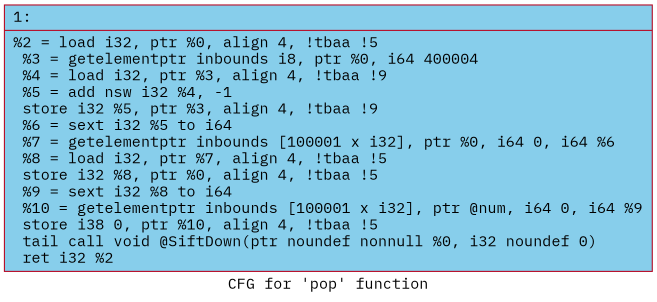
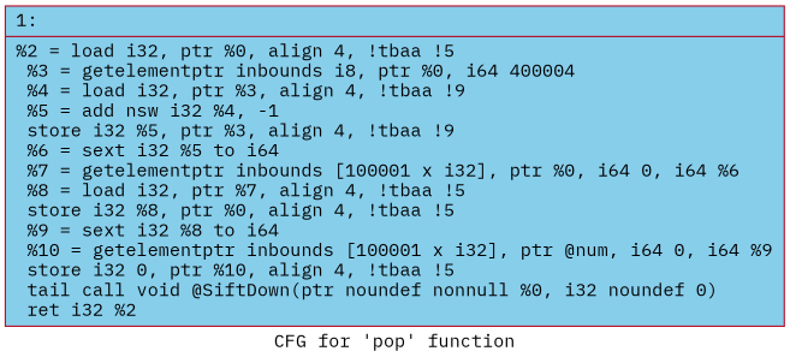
  digraph {
    label="CFG for 'pop' function"
    fontname="IBM Plex Mono"
-   n1 [color="#b70d28ff" fillcolor=skyblue fontname="IBM Plex Mono" label="{1:\l|  %2 = load i32, ptr %0, align 4, !tbaa !5\l  %3 = getelementptr inbounds i8, ptr %0, i64 400004\l  %4 = load i32, ptr %3, align 4, !tbaa !9\l  %5 = add nsw i32 %4, -1\l  store i32 %5, ptr %3, align 4, !tbaa !9\l  %6 = sext i32 %5 to i64\l  %7 = getelementptr inbounds [100001 x i32], ptr %0, i64 0, i64 %6\l  %8 = load i32, ptr %7, align 4, !tbaa !5\l  store i32 %8, ptr %0, align 4, !tbaa !5\l  %9 = sext i32 %8 to i64\l  %10 = getelementptr inbounds [100001 x i32], ptr @num, i64 0, i64 %9\l  store i38 0, ptr %10, align 4, !tbaa !5\l  tail call void @SiftDown(ptr noundef nonnull %0, i32 noundef 0)\l  ret i32 %2\l}" shape=record style=filled]
+   n1 [color="#b70d28ff" fillcolor=skyblue fontname="IBM Plex Mono" label="{1:\l|  %2 = load i32, ptr %0, align 4, !tbaa !5\l  %3 = getelementptr inbounds i8, ptr %0, i64 400004\l  %4 = load i32, ptr %3, align 4, !tbaa !9\l  %5 = add nsw i32 %4, -1\l  store i32 %5, ptr %3, align 4, !tbaa !9\l  %6 = sext i32 %5 to i64\l  %7 = getelementptr inbounds [100001 x i32], ptr %0, i64 0, i64 %6\l  %8 = load i32, ptr %7, align 4, !tbaa !5\l  store i32 %8, ptr %0, align 4, !tbaa !5\l  %9 = sext i32 %8 to i64\l  %10 = getelementptr inbounds [100001 x i32], ptr @num, i64 0, i64 %9\l  store i32 0, ptr %10, align 4, !tbaa !5\l  tail call void @SiftDown(ptr noundef nonnull %0, i32 noundef 0)\l  ret i32 %2\l}" shape=record style=filled]
  }
